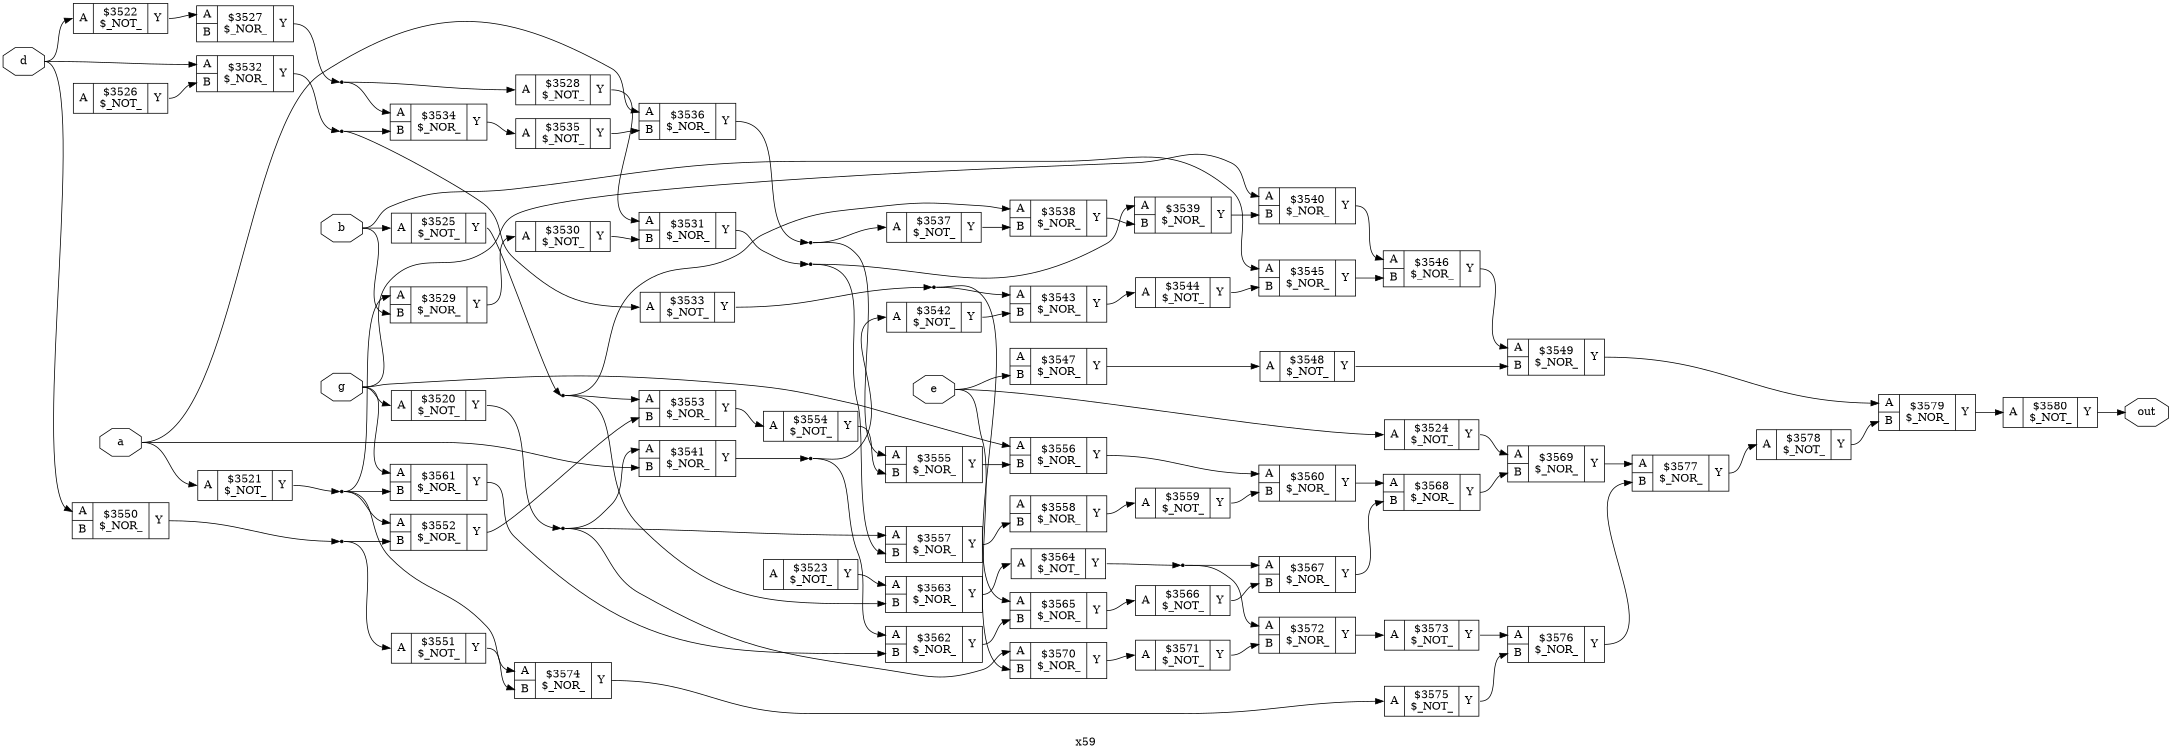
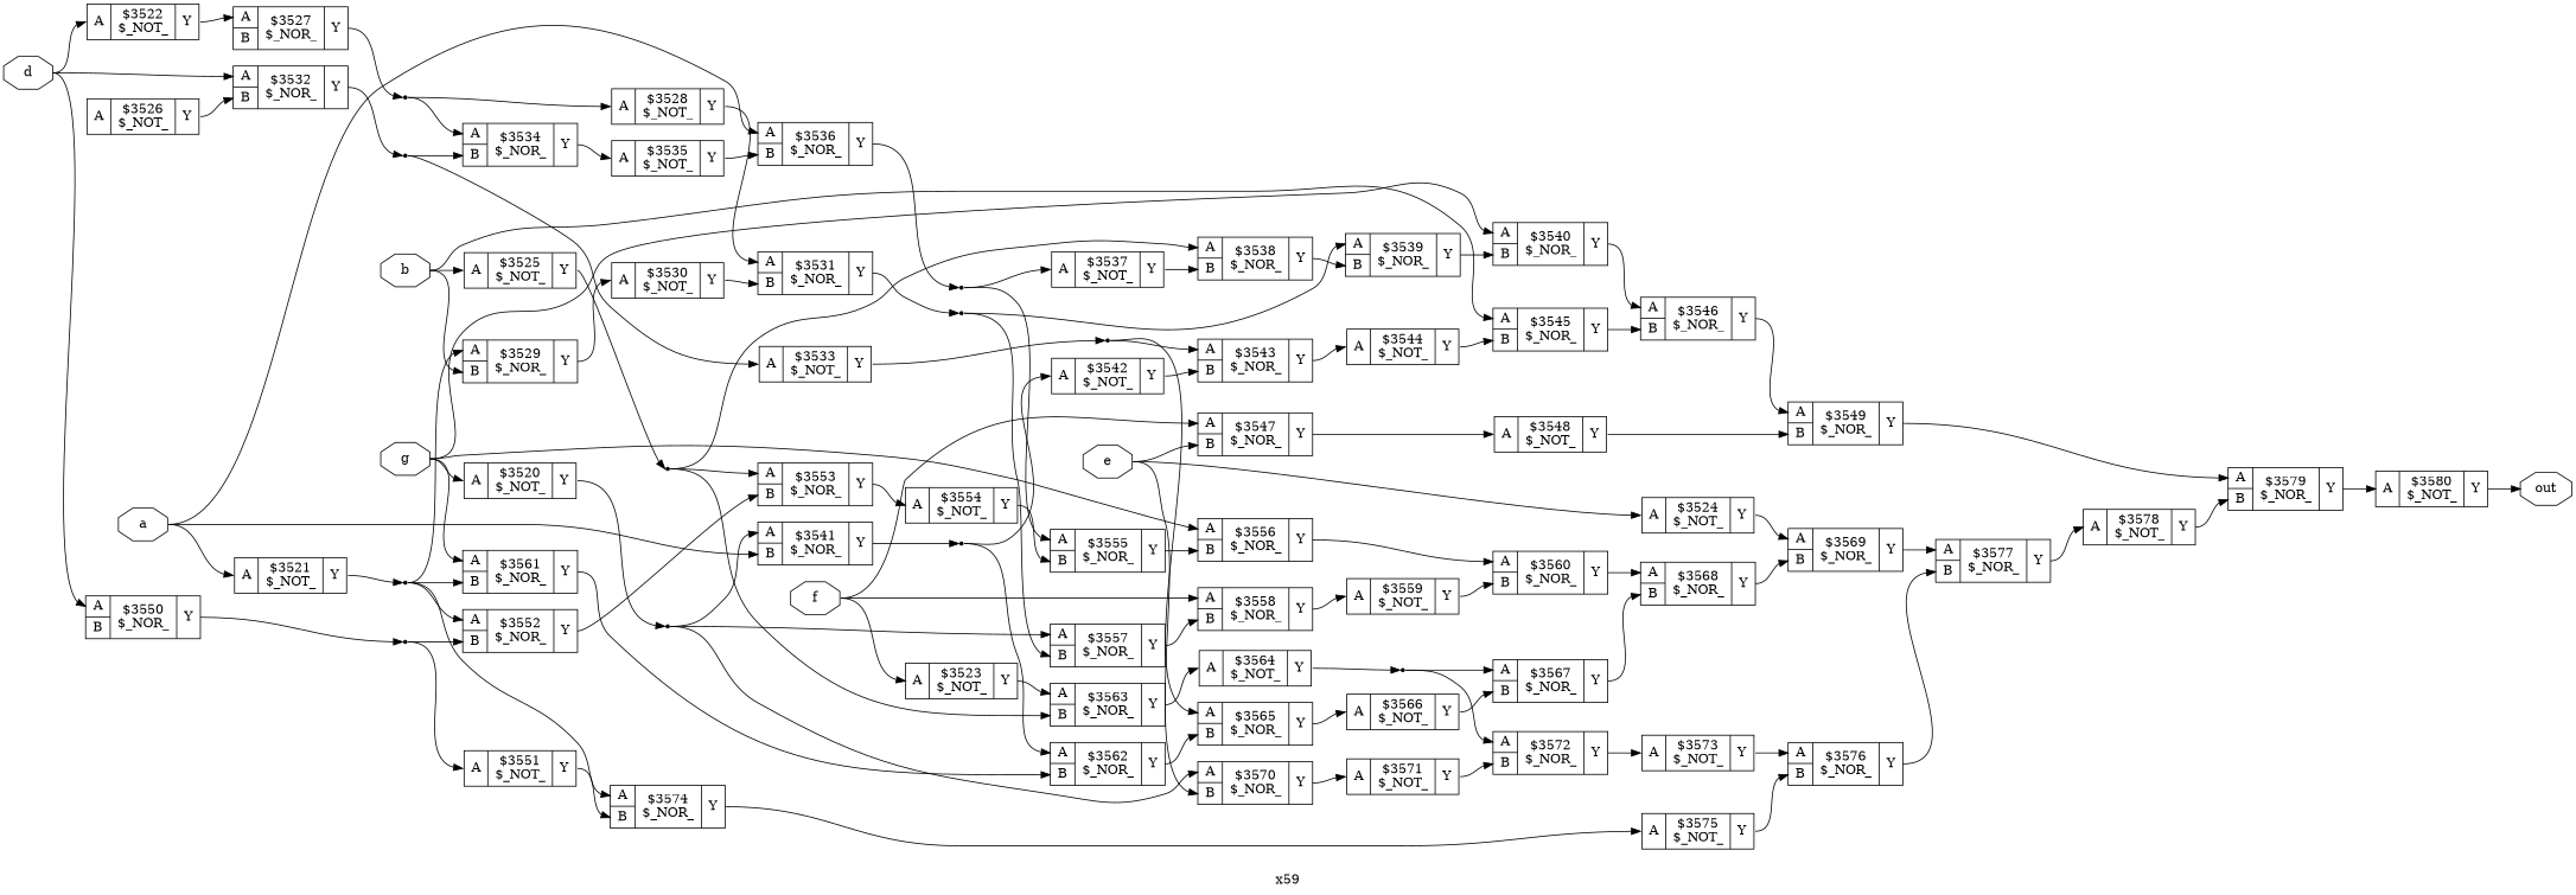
  digraph {
    label=x59
    rankdir=LR
    remincross=true
    node [shape=record]
    edge [color=black headport="p69:w" tailport="p70:e"]
    n61 [color=black fontcolor=black label=a shape=octagon]
    c72 [label="{{<p69> A}|$3521\n$_NOT_|{<p70> Y}}"]
    c88 [label="{{<p69> A|<p78> B}|$3536\n$_NOR_|{<p70> Y}}"]
    c93 [label="{{<p69> A|<p78> B}|$3541\n$_NOR_|{<p70> Y}}"]
    n1 [shape=point]
    n16 [shape=point]
    n21 [shape=point]
    n62 [color=black fontcolor=black label=b shape=octagon]
    c76 [label="{{<p69> A}|$3525\n$_NOT_|{<p70> Y}}"]
    c81 [label="{{<p69> A|<p78> B}|$3529\n$_NOR_|{<p70> Y}}"]
    c97 [label="{{<p69> A|<p78> B}|$3545\n$_NOR_|{<p70> Y}}"]
    n5 [shape=point]
    c82 [label="{{<p69> A}|$3530\n$_NOT_|{<p70> Y}}"]
    c98 [label="{{<p69> A|<p78> B}|$3546\n$_NOR_|{<p70> Y}}"]
    c77 [label="{{<p69> A}|$3526\n$_NOT_|{<p70> Y}}"]
    c84 [label="{{<p69> A|<p78> B}|$3532\n$_NOR_|{<p70> Y}}"]
    c79 [label="{{<p69> A|<p78> B}|$3527\n$_NOR_|{<p70> Y}}"]
    n7 [shape=point]
    c102 [label="{{<p69> A|<p78> B}|$3550\n$_NOR_|{<p70> Y}}"]
    n30 [shape=point]
    n64 [color=black fontcolor=black label=d shape=octagon]
    c73 [label="{{<p69> A}|$3522\n$_NOT_|{<p70> Y}}"]
    n12 [shape=point]
    n65 [color=black fontcolor=black label=e shape=octagon]
    c75 [label="{{<p69> A}|$3524\n$_NOT_|{<p70> Y}}"]
    c99 [label="{{<p69> A|<p78> B}|$3547\n$_NOR_|{<p70> Y}}"]
    c122 [label="{{<p69> A|<p78> B}|$3570\n$_NOR_|{<p70> Y}}"]
    c121 [label="{{<p69> A|<p78> B}|$3569\n$_NOR_|{<p70> Y}}"]
    c100 [label="{{<p69> A}|$3548\n$_NOT_|{<p70> Y}}"]
    c123 [label="{{<p69> A}|$3571\n$_NOT_|{<p70> Y}}"]
+   n66 [color=black fontcolor=black label=f shape=octagon]
    c74 [label="{{<p69> A}|$3523\n$_NOT_|{<p70> Y}}"]
    c110 [label="{{<p69> A|<p78> B}|$3558\n$_NOR_|{<p70> Y}}"]
    c115 [label="{{<p69> A|<p78> B}|$3563\n$_NOR_|{<p70> Y}}"]
    c111 [label="{{<p69> A}|$3559\n$_NOT_|{<p70> Y}}"]
    n67 [color=black fontcolor=black label=g shape=octagon]
    c71 [label="{{<p69> A}|$3520\n$_NOT_|{<p70> Y}}"]
    c92 [label="{{<p69> A|<p78> B}|$3540\n$_NOR_|{<p70> Y}}"]
    c108 [label="{{<p69> A|<p78> B}|$3556\n$_NOR_|{<p70> Y}}"]
    c113 [label="{{<p69> A|<p78> B}|$3561\n$_NOR_|{<p70> Y}}"]
    n60 [shape=point]
    c112 [label="{{<p69> A|<p78> B}|$3560\n$_NOR_|{<p70> Y}}"]
    c114 [label="{{<p69> A|<p78> B}|$3562\n$_NOR_|{<p70> Y}}"]
    n68 [color=black fontcolor=black label=out shape=octagon]
    c109 [label="{{<p69> A|<p78> B}|$3557\n$_NOR_|{<p70> Y}}"]
    c126 [label="{{<p69> A|<p78> B}|$3574\n$_NOR_|{<p70> Y}}"]
    c104 [label="{{<p69> A|<p78> B}|$3552\n$_NOR_|{<p70> Y}}"]
    c116 [label="{{<p69> A}|$3564\n$_NOT_|{<p70> Y}}"]
    c129 [label="{{<p69> A|<p78> B}|$3577\n$_NOR_|{<p70> Y}}"]
    c90 [label="{{<p69> A|<p78> B}|$3538\n$_NOR_|{<p70> Y}}"]
    c105 [label="{{<p69> A|<p78> B}|$3553\n$_NOR_|{<p70> Y}}"]
    c80 [label="{{<p69> A}|$3528\n$_NOT_|{<p70> Y}}"]
    c86 [label="{{<p69> A|<p78> B}|$3534\n$_NOR_|{<p70> Y}}"]
    c83 [label="{{<p69> A|<p78> B}|$3531\n$_NOR_|{<p70> Y}}"]
    n11 [shape=point]
    c91 [label="{{<p69> A|<p78> B}|$3539\n$_NOR_|{<p70> Y}}"]
    c85 [label="{{<p69> A}|$3533\n$_NOT_|{<p70> Y}}"]
    n13 [shape=point]
    c95 [label="{{<p69> A|<p78> B}|$3543\n$_NOR_|{<p70> Y}}"]
    c117 [label="{{<p69> A|<p78> B}|$3565\n$_NOR_|{<p70> Y}}"]
    c87 [label="{{<p69> A}|$3535\n$_NOT_|{<p70> Y}}"]
    c89 [label="{{<p69> A}|$3537\n$_NOT_|{<p70> Y}}"]
    c107 [label="{{<p69> A|<p78> B}|$3555\n$_NOR_|{<p70> Y}}"]
    c101 [label="{{<p69> A|<p78> B}|$3549\n$_NOR_|{<p70> Y}}"]
    c94 [label="{{<p69> A}|$3542\n$_NOT_|{<p70> Y}}"]
    c96 [label="{{<p69> A}|$3544\n$_NOT_|{<p70> Y}}"]
    c131 [label="{{<p69> A|<p78> B}|$3579\n$_NOR_|{<p70> Y}}"]
    c132 [label="{{<p69> A}|$3580\n$_NOT_|{<p70> Y}}"]
    c103 [label="{{<p69> A}|$3551\n$_NOT_|{<p70> Y}}"]
    c127 [label="{{<p69> A}|$3575\n$_NOT_|{<p70> Y}}"]
    c106 [label="{{<p69> A}|$3554\n$_NOT_|{<p70> Y}}"]
    c120 [label="{{<p69> A|<p78> B}|$3568\n$_NOR_|{<p70> Y}}"]
    c118 [label="{{<p69> A}|$3566\n$_NOT_|{<p70> Y}}"]
    n44 [shape=point]
    c119 [label="{{<p69> A|<p78> B}|$3567\n$_NOR_|{<p70> Y}}"]
    c124 [label="{{<p69> A|<p78> B}|$3572\n$_NOR_|{<p70> Y}}"]
    c130 [label="{{<p69> A}|$3578\n$_NOT_|{<p70> Y}}"]
    c125 [label="{{<p69> A}|$3573\n$_NOT_|{<p70> Y}}"]
    c128 [label="{{<p69> A|<p78> B}|$3576\n$_NOR_|{<p70> Y}}"]
    n61 -> c72 [tailport=e]
    n61 -> c88 [tailport=e]
    n61 -> c93 [headport="p78:w" tailport=e]
    c72 -> n1 [headport=w]
    c88 -> n16 [headport=w]
    c93 -> n21 [headport=w]
    n1 -> c81 [tailport=e]
    n1 -> c113 [headport="p78:w" tailport=e]
    n1 -> c126 [tailport=e]
    n1 -> c104 [tailport=e]
    n16 -> c89 [tailport=e]
    n16 -> c107 [tailport=e]
    n21 -> c114 [tailport=e]
    n21 -> c94 [tailport=e]
    n62 -> c76 [tailport=e]
    n62 -> c81 [headport="p78:w" tailport=e]
    n62 -> c97 [tailport=e]
    c76 -> n5 [headport=w]
    c81 -> c82
    c97 -> c98 [headport="p78:w"]
    n5 -> c115 [headport="p78:w" tailport=e]
    n5 -> c90 [tailport=e]
    n5 -> c105 [tailport=e]
    c82 -> c83 [headport="p78:w"]
    c98 -> c101
    c77 -> c84 [headport="p78:w"]
    c84 -> n12 [headport=w]
    c79 -> n7 [headport=w]
    n7 -> c80 [tailport=e]
    n7 -> c86 [tailport=e]
    c102 -> n30 [headport=w]
    n30 -> c104 [headport="p78:w" tailport=e]
    n30 -> c103 [tailport=e]
    n64 -> c84 [tailport=e]
    n64 -> c102 [tailport=e]
    n64 -> c73 [tailport=e]
    c73 -> c79
    n12 -> c86 [headport="p78:w" tailport=e]
    n12 -> c85 [tailport=e]
    n65 -> c75 [tailport=e]
    n65 -> c99 [headport="p78:w" tailport=e]
    n65 -> c122 [headport="p78:w" tailport=e]
    c75 -> c121
    c99 -> c100
    c122 -> c123
    c121 -> c129
    c100 -> c101 [headport="p78:w"]
    c123 -> c124 [headport="p78:w"]
+   n66 -> c99 [tailport=e]
+   n66 -> c74 [tailport=e]
+   n66 -> c110 [tailport=e]
    c74 -> c115
    c110 -> c111
    c115 -> c116
    c111 -> c112 [headport="p78:w"]
    n67 -> c71 [tailport=e]
    n67 -> c92 [tailport=e]
    n67 -> c108 [tailport=e]
    n67 -> c113 [tailport=e]
    c71 -> n60 [headport=w]
    c92 -> c98
    c108 -> c112
    c113 -> c114 [headport="p78:w"]
    n60 -> c93 [tailport=e]
    n60 -> c122 [tailport=e]
    n60 -> c109 [tailport=e]
    c112 -> c120
    c114 -> c117 [headport="p78:w"]
    c109 -> c110 [headport="p78:w"]
    c126 -> c127
    c104 -> c105 [headport="p78:w"]
    c116 -> n44 [headport=w]
    c129 -> c130
    c90 -> c91 [headport="p78:w"]
    c105 -> c106
    c80 -> c83
    c86 -> c87
    c83 -> n11 [headport=w]
    n11 -> c109 [headport="p78:w" tailport=e]
    n11 -> c91 [tailport=e]
    c91 -> c92 [headport="p78:w"]
    c85 -> n13 [headport=w]
    n13 -> c95 [tailport=e]
    n13 -> c117 [tailport=e]
    c95 -> c96
    c117 -> c118
    c87 -> c88 [headport="p78:w"]
    c89 -> c90 [headport="p78:w"]
    c107 -> c108 [headport="p78:w"]
    c101 -> c131
    c94 -> c95 [headport="p78:w"]
    c96 -> c97 [headport="p78:w"]
    c131 -> c132
    c132 -> n68 [headport=w]
    c103 -> c126 [headport="p78:w"]
    c127 -> c128 [headport="p78:w"]
    c106 -> c107 [headport="p78:w"]
    c120 -> c121 [headport="p78:w"]
    c118 -> c119 [headport="p78:w"]
    n44 -> c119 [tailport=e]
    n44 -> c124 [tailport=e]
    c119 -> c120 [headport="p78:w"]
    c124 -> c125
    c130 -> c131 [headport="p78:w"]
    c125 -> c128
    c128 -> c129 [headport="p78:w"]
  }
